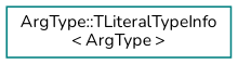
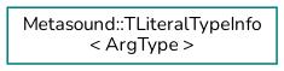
  digraph {
    rankdir=LR
    fontname=Nunito
-   n1 [color=teal fillcolor=white fontname=Nunito fontsize=10 height=0.2 label="ArgType::TLiteralTypeInfo\l\< ArgType \>" shape=box style=filled width=0.4]
+   n1 [color=teal fillcolor=white fontname=Nunito fontsize=10 height=0.2 label="Metasound::TLiteralTypeInfo\l\< ArgType \>" shape=box style=filled width=0.4]
  }
